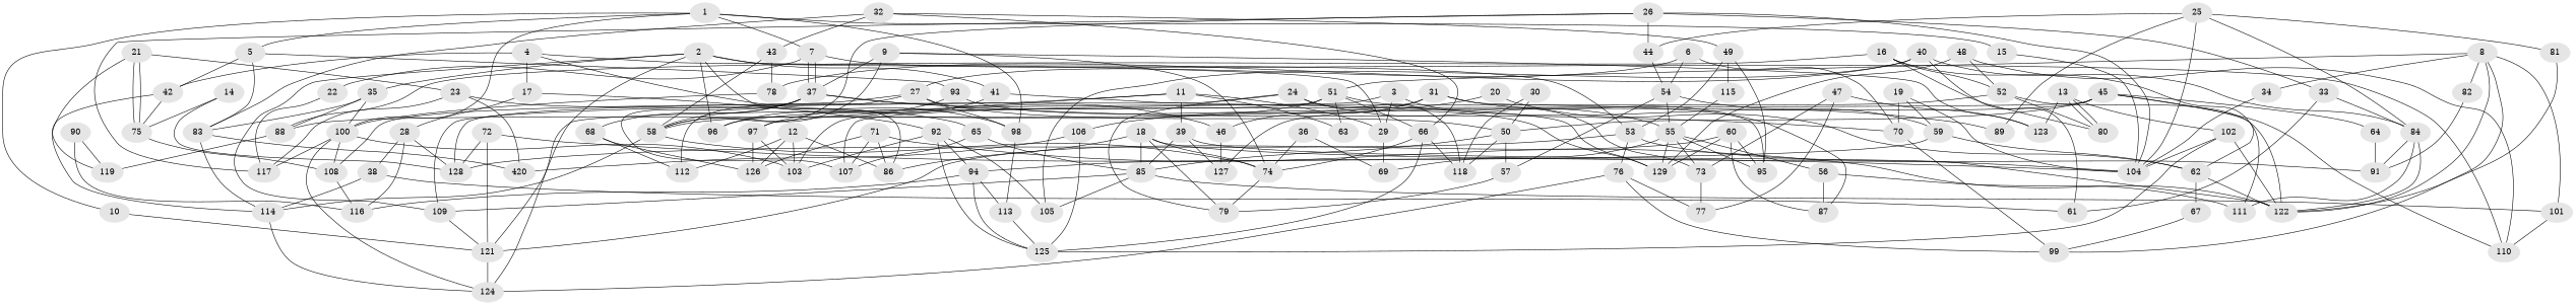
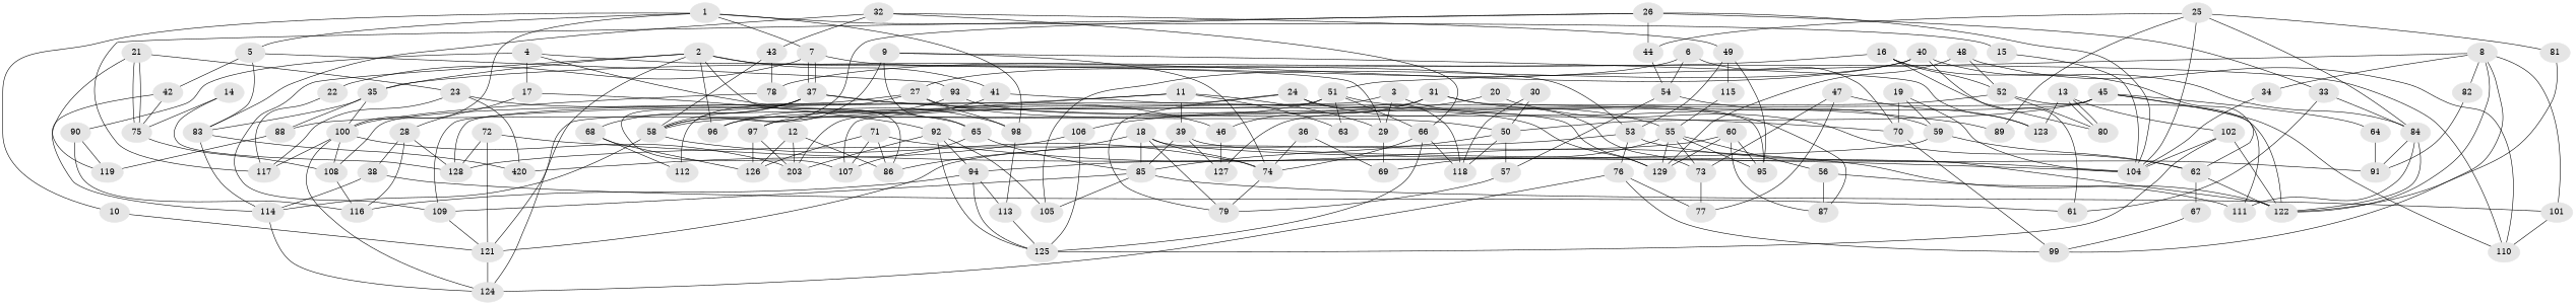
  graph {
    node [color=gray90 style=filled]
    1
    5
    7
    10
    15
    98
    100
    42
    83
    93
    22
    37
    110
    121
    104
    113
    124
-   103
+   103 [label=203]
    117
    108
    2
    35
    41
    53
    86
    96
    109
    88
    97
    129
    128
    76
    91
    3
    29
    73
    107
    69
    77
    4
    17
    90
    28
    92
    119
    116
    75
    114
    n49 [label=420]
    6
    27
    54
    70
    112
    50
    59
    55
    57
    99
    58
    46
    68
    8
    34
    51
    82
    101
    122
    63
    89
    66
    9
    74
    123
    79
    11
    39
    85
    127
    126
    12
    13
    80
    102
    125
    14
    16
    52
    62
    67
    38
    105
    94
    18
    19
    20
    106
    21
    23
    65
    24
    118
    95
    56
    25
    44
    81
    84
    111
    26
    33
    61
    30
    31
    87
    32
    43
    49
    78
    115
    36
    40
    45
    64
    47
    48
    60
    71
    72
    1 -- 5
    1 -- 7
    1 -- 10
    1 -- 15
    1 -- 98
    1 -- 100
    5 -- 42
    5 -- 83
    5 -- 93
    7 -- 22
    7 -- 37
    7 -- 37
    7 -- 110
    10 -- 121
    15 -- 104
    98 -- 113
    100 -- 124
    100 -- 103
    100 -- 117
    100 -- 108
    42 -- 75
    42 -- 114
    83 -- 114
    83 -- n49
    93 -- 96
    93 -- 129
    22 -- 117
    37 -- 107
    37 -- 70
    37 -- 58
    37 -- 46
    37 -- 68
    121 -- 124
    113 -- 125
    108 -- 116
    2 -- 124
    2 -- 35
    2 -- 41
    2 -- 53
    2 -- 86
    2 -- 96
    2 -- 109
    35 -- 100
    35 -- 83
    35 -- 88
    41 -- 97
    41 -- 129
    53 -- 128
    53 -- 76
    53 -- 91
    109 -- 121
    88 -- 119
    97 -- 103
    97 -- 126
    76 -- 124
    76 -- 77
    76 -- 99
    3 -- 29
    3 -- 73
    3 -- 107
    29 -- 69
    73 -- 77
    4 -- 98
    4 -- 29
    4 -- 17
-   4 -- 42
+   4 -- 90
    17 -- 28
    17 -- 92
    90 -- 119
    90 -- 116
    28 -- 128
    28 -- 116
    28 -- 38
    92 -- 103
    92 -- 125
    92 -- 105
    92 -- 94
    75 -- 108
    114 -- 124
    6 -- 27
    6 -- 54
    6 -- 70
    27 -- 98
    27 -- 108
    27 -- 112
    27 -- 50
    54 -- 59
-   54 -- 55
    54 -- 57
    70 -- 99
    50 -- 57
    50 -- 85
    50 -- 118
    59 -- 62
    59 -- 94
    55 -- 129
    55 -- 73
    55 -- 69
    55 -- 95
    55 -- 56
    57 -- 79
    58 -- 114
    58 -- 74
    46 -- 127
    68 -- 112
    68 -- 126
    8 -- 99
    8 -- 34
    8 -- 51
    8 -- 82
    8 -- 101
    8 -- 122
    34 -- 104
    51 -- 103
    51 -- 58
    51 -- 63
    51 -- 89
    51 -- 66
    82 -- 91
    101 -- 110
    66 -- 74
    66 -- 125
    66 -- 118
-   9 -- 37
+   9 -- 65
    9 -- 58
    9 -- 74
    9 -- 123
    74 -- 79
    11 -- 109
    11 -- 97
    11 -- 29
    11 -- 63
    11 -- 39
    39 -- 122
    39 -- 85
    39 -- 127
    85 -- 109
    85 -- 101
    85 -- 105
    12 -- 103
    12 -- 86
-   12 -- 112
    12 -- 126
    13 -- 123
    13 -- 80
    13 -- 80
    13 -- 102
    102 -- 104
    102 -- 122
    102 -- 125
    14 -- 128
    14 -- 75
-   16 -- 88
+   16 -- 35
    16 -- 80
    16 -- 52
    16 -- 62
    52 -- 96
    52 -- 122
    52 -- 80
    62 -- 122
    62 -- 67
    67 -- 99
    38 -- 114
    38 -- 61
    94 -- 113
    94 -- 116
    94 -- 125
    18 -- 104
    18 -- 86
    18 -- 74
    18 -- 79
    18 -- 85
    19 -- 104
    19 -- 70
    19 -- 59
    20 -- 62
    20 -- 106
    106 -- n49
    106 -- 125
    21 -- 119
    21 -- 75
    21 -- 75
    21 -- 23
    23 -- 117
    23 -- n49
    23 -- 65
    65 -- 107
    65 -- 85
    24 -- 128
    24 -- 55
    24 -- 79
    24 -- 118
    56 -- 111
    56 -- 87
    25 -- 104
    25 -- 89
    25 -- 44
    25 -- 81
    25 -- 84
    44 -- 54
    81 -- 122
    84 -- 91
    84 -- 122
    84 -- 111
    26 -- 104
    26 -- 117
    26 -- 58
    26 -- 44
    26 -- 33
    33 -- 84
    33 -- 61
    30 -- 50
    30 -- 118
    31 -- 88
    31 -- 46
    31 -- 95
    31 -- 87
    32 -- 83
    32 -- 66
    32 -- 43
    32 -- 49
    43 -- 58
    43 -- 78
    49 -- 53
    49 -- 95
    49 -- 115
    78 -- 100
    115 -- 55
    36 -- 69
    36 -- 74
    40 -- 105
    40 -- 84
    40 -- 61
    40 -- 78
    45 -- 110
    45 -- 121
    45 -- 50
    45 -- 127
    45 -- 111
    45 -- 64
    64 -- 91
    47 -- 73
    47 -- 77
    47 -- 123
    48 -- 110
    48 -- 129
    48 -- 52
    60 -- 121
    60 -- 129
    60 -- 95
    60 -- 87
    71 -- 86
    71 -- 107
    71 -- 122
    71 -- 126
    72 -- 121
    72 -- 104
    72 -- 128
  }
